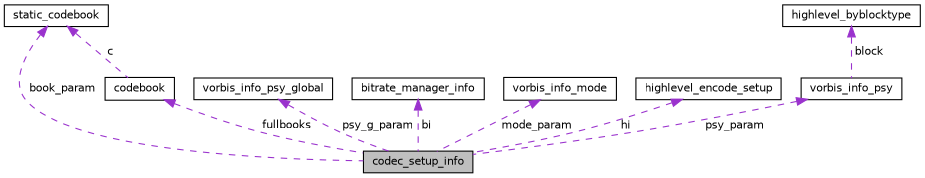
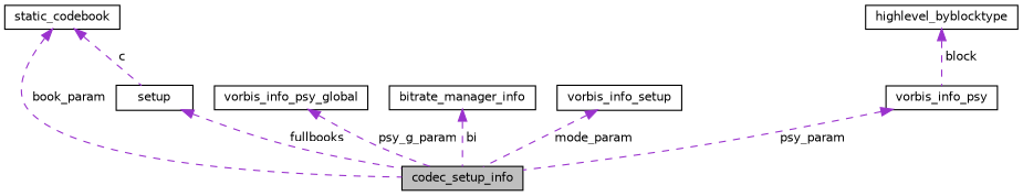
  digraph {
    rankdir=TB
    node [color=black fillcolor=white fontname=Helvetica fontsize=10 shape=record style=filled]
    edge [color=darkorchid3 dir=back fontname=Helvetica fontsize=10 labelfontname=Helvetica labelfontsize=10 style=dashed]
    n1 [fillcolor=grey75 fontcolor=black height=0.2 label=codec_setup_info width=0.4]
    n2 [height=0.2 label=static_codebook width=0.4]
-   n3 [height=0.2 label=codebook width=0.4]
+   n3 [height=0.2 label=setup width=0.4]
    n4 [height=0.2 label=vorbis_info_psy_global width=0.4]
    n5 [height=0.2 label=bitrate_manager_info width=0.4]
-   n6 [height=0.2 label=vorbis_info_mode width=0.4]
-   n7 [height=0.2 label=highlevel_encode_setup width=0.4]
+   n6 [height=0.2 label=vorbis_info_setup width=0.4]
    n8 [height=0.2 label=highlevel_byblocktype width=0.4]
    n9 [height=0.2 label=vorbis_info_psy width=0.4]
    n2 -> n1 [label=" book_param"]
    n2 -> n3 [label=" c"]
    n3 -> n1 [label=" fullbooks"]
    n4 -> n1 [label=" psy_g_param"]
    n5 -> n1 [label=" bi"]
    n6 -> n1 [label=" mode_param"]
-   n7 -> n1 [label=" hi"]
    n8 -> n9 [label=" block"]
    n9 -> n1 [label=" psy_param"]
  }
